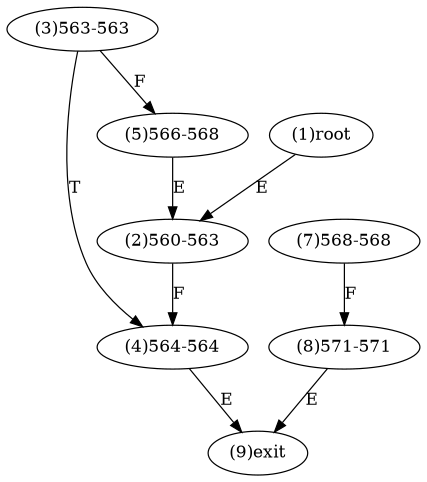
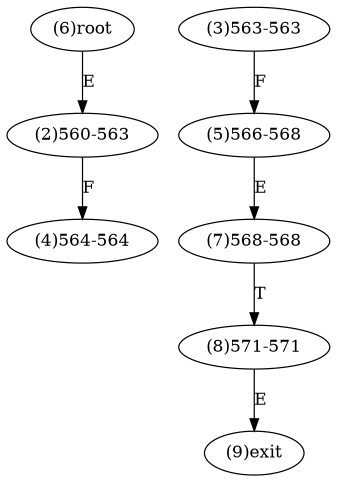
  digraph {
-   n1 [label="(1)root"]
+   n1 [label="(6)root"]
    n2 [label="(2)560-563"]
    n3 [label="(4)564-564"]
    n4 [label="(3)563-563"]
    n5 [label="(5)566-568"]
    n6 [label="(9)exit"]
    n7 [label="(7)568-568"]
    n8 [label="(8)571-571"]
    n1 -> n2 [label=E]
    n2 -> n3 [label=F]
-   n3 -> n6 [label=E]
-   n4 -> n3 [label=T]
    n4 -> n5 [label=F]
-   n5 -> n2 [label=E]
-   n7 -> n8 [label=F]
+   n5 -> n7 [label=E]
+   n7 -> n8 [label=T]
    n8 -> n6 [label=E]
  }
